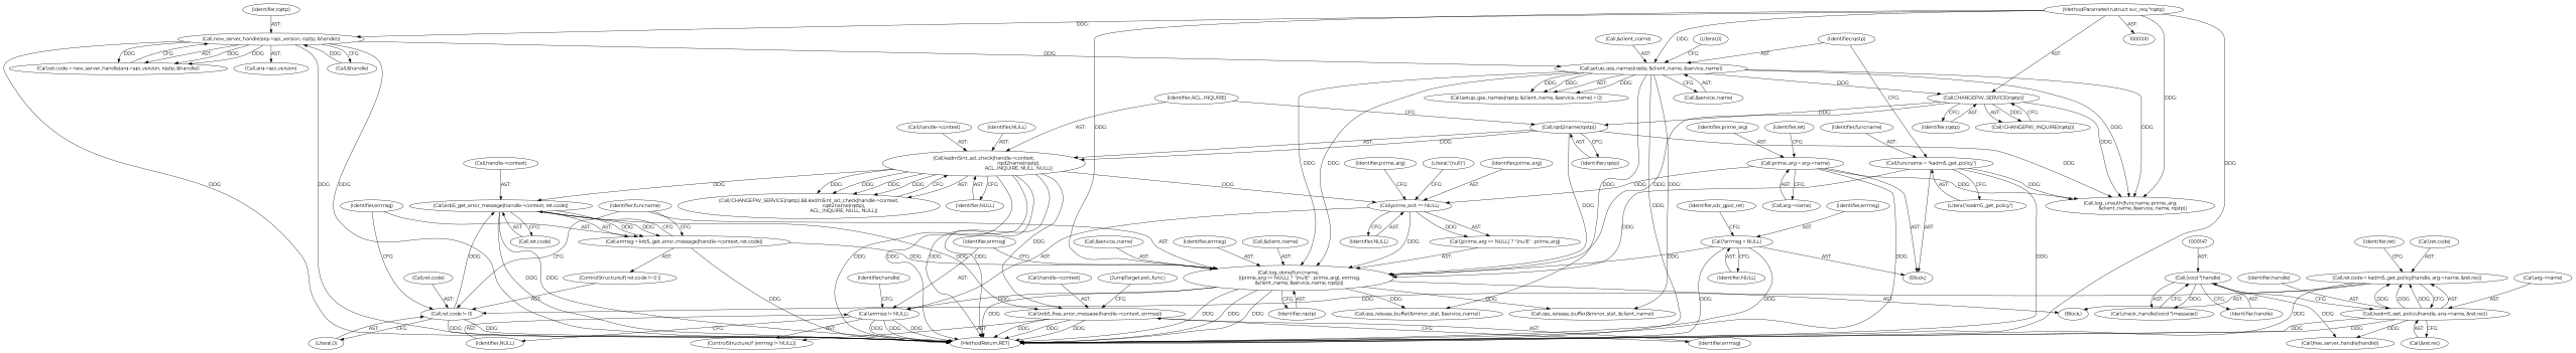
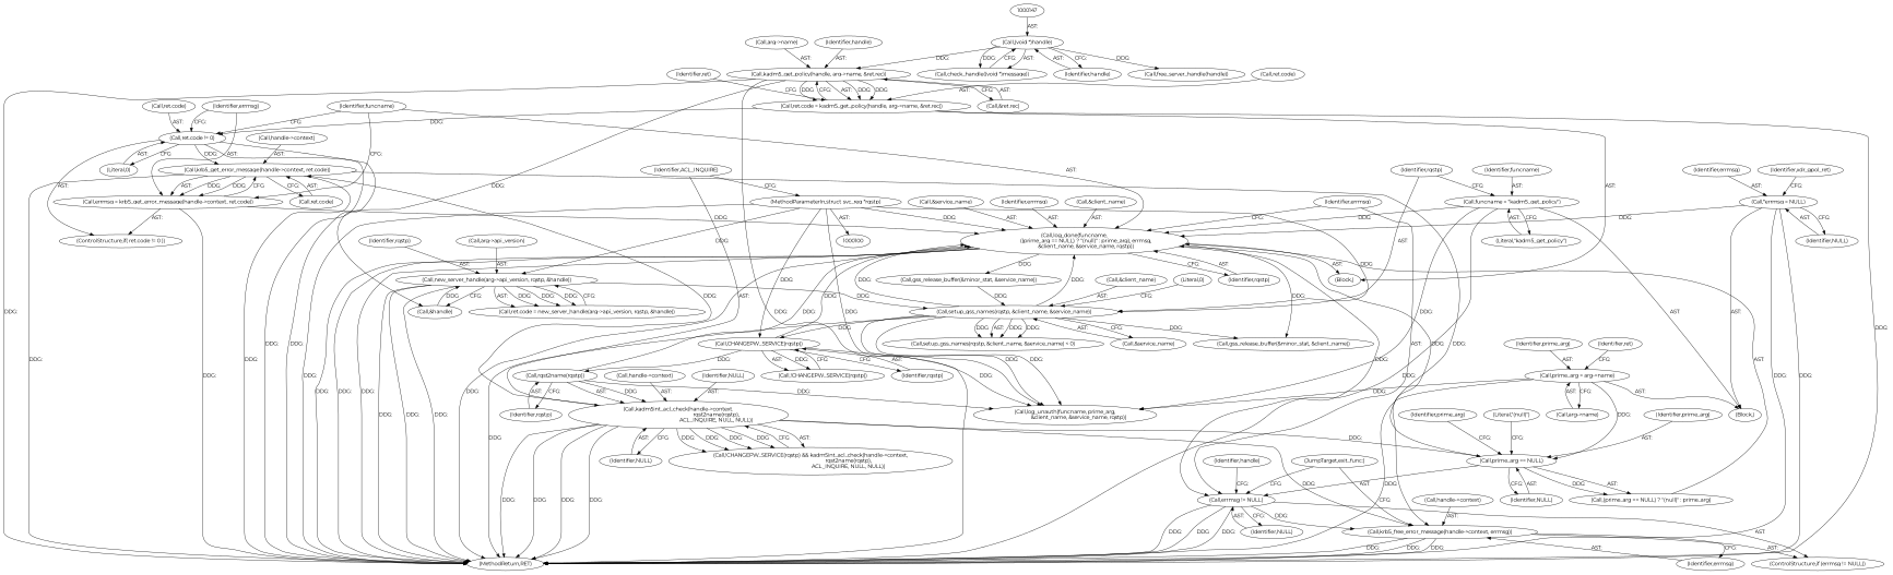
  digraph {
    fontname=Montserrat
    node [fontname=Montserrat]
    edge [fontname=Montserrat]
    n1 [label="(Call,krb5_free_error_message(handle->context, errmsg))"]
    n2 [label="(MethodReturn,RET)"]
    n3 [label="(ControlStructure,if (errmsg != NULL))"]
    n4 [label="(Identifier,errmsg)"]
    n5 [label="(Call,krb5_get_error_message(handle->context, ret.code))"]
    n6 [label="(Call,errmsg = krb5_get_error_message(handle->context, ret.code))"]
    n7 [label="(Call,ret.code)"]
    n8 [label="(Call,log_done(funcname,\n                 ((prime_arg == NULL) ? \"(null)\" : prime_arg), errmsg,\n                 &client_name, &service_name, rqstp))"]
    n9 [label="(ControlStructure,if( ret.code != 0 ))"]
    n10 [label="(Call,kadm5int_acl_check(handle->context,\n                                                       rqst2name(rqstp),\n                                                       ACL_INQUIRE, NULL, NULL))"]
-   n11 [label="(Call,prime_exit == NULL)"]
+   n11 [label="(Call,prime_arg == NULL)"]
    n12 [label="(Call,!CHANGEPW_SERVICE(rqstp) && kadm5int_acl_check(handle->context,\n                                                       rqst2name(rqstp),\n                                                       ACL_INQUIRE, NULL, NULL))"]
    n13 [label="(Identifier,NULL)"]
    n14 [label="(Call,errmsg != NULL)"]
    n15 [label="(Call,(prime_arg == NULL) ? \"(null)\" : prime_arg)"]
    n16 [label="(Identifier,NULL)"]
    n17 [label="(Call,rqst2name(rqstp))"]
    n18 [label="(Identifier,rqstp)"]
    n19 [label="(Call,log_unauth(funcname, prime_arg,\n                    &client_name, &service_name, rqstp))"]
    n20 [label="(Call,gss_release_buffer(&minor_stat, &service_name))"]
    n21 [label="(Call,gss_release_buffer(&minor_stat, &client_name))"]
    n22 [label="(Block,)"]
    n23 [label="(Identifier,rqstp)"]
    n24 [label="(Call,CHANGEPW_SERVICE(rqstp))"]
-   n25 [label="(Call,!CHANGEPW_INQUIRE(rqstp))"]
+   n25 [label="(Call,!CHANGEPW_SERVICE(rqstp))"]
    n26 [label="(Identifier,rqstp)"]
    n27 [label="(Call,setup_gss_names(rqstp, &client_name, &service_name))"]
    n28 [label="(Call,&service_name)"]
    n29 [label="(Call,setup_gss_names(rqstp, &client_name, &service_name) < 0)"]
    n30 [label="(Call,new_server_handle(arg->api_version, rqstp, &handle))"]
    n31 [label="(Call,&handle)"]
    n32 [label="(Call,ret.code = new_server_handle(arg->api_version, rqstp, &handle))"]
    n33 [label="(MethodParameterIn,struct svc_req *rqstp)"]
    1000100
    n35 [label="(Call,ret.code != 0)"]
    n36 [label="(Literal,0)"]
    n37 [label="(Call,ret.code = kadm5_get_policy(handle, arg->name, &ret.rec))"]
    n38 [label="(Call,kadm5_get_policy(handle, arg->name, &ret.rec))"]
    n39 [label="(Call,&ret.rec)"]
    n40 [label="(Call,free_server_handle(handle))"]
    n41 [label="(Call,(void *)handle)"]
    n42 [label="(Call,check_handle((void *)message))"]
    n43 [label="(Identifier,handle)"]
    n44 [label="(Identifier,NULL)"]
    n45 [label="(Call,funcname = \"kadm5_get_policy\")"]
    n46 [label="(Block,)"]
    n47 [label="(Literal,\"kadm5_get_policy\")"]
    n48 [label="(Call,prime_arg = arg->name)"]
    n49 [label="(Call,arg->name)"]
    n50 [label="(Call,*errmsg = NULL)"]
    n51 [label="(Identifier,NULL)"]
    n52 [label="(Identifier,prime_arg)"]
    n53 [label="(Identifier,prime_arg)"]
    n54 [label="(Call,&service_name)"]
    n55 [label="(Identifier,errmsg)"]
    n56 [label="(Identifier,ret)"]
    n57 [label="(Identifier,xdr_gpol_ret)"]
    n58 [label="(Call,handle->context)"]
    n59 [label="(Call,handle->context)"]
    n60 [label="(Literal,0)"]
    n61 [label="(Identifier,errmsg)"]
    n62 [label="(Identifier,rqstp)"]
    n63 [label="(Call,arg->name)"]
    n64 [label="(Identifier,funcname)"]
    n65 [label="(Identifier,prime_arg)"]
    n66 [label="(Call,handle->context)"]
    n67 [label="(Identifier,handle)"]
    n68 [label="(Identifier,ret)"]
    n69 [label="(Identifier,handle)"]
    n70 [label="(Identifier,errmsg)"]
    n71 [label="(Call,&client_name)"]
    n72 [label="(Identifier,rqstp)"]
    n73 [label="(JumpTarget,exit_func:)"]
    n74 [label="(Call,arg->api_version)"]
    n75 [label="(Identifier,errmsg)"]
    n76 [label="(Call,ret.code)"]
    n77 [label="(Literal,\"(null)\")"]
    n78 [label="(Call,&client_name)"]
    n79 [label="(Identifier,NULL)"]
    n80 [label="(Identifier,funcname)"]
    n81 [label="(Call,ret.code)"]
    n82 [label="(Identifier,ACL_INQUIRE)"]
    1000147
    n1 -> n2 [label="DDG: "]
    n1 -> n2 [label="DDG: "]
    n1 -> n2 [label="DDG: "]
    n1 -> n3 [label="AST: "]
    n1 -> n4 [label="CFG: "]
    n4 -> n1 [label="AST: "]
    n5 -> n1 [label="DDG: "]
    n5 -> n2 [label="DDG: "]
    n5 -> n2 [label="DDG: "]
    n5 -> n6 [label="AST: "]
    n5 -> n6 [label="DDG: "]
    n5 -> n6 [label="DDG: "]
    n5 -> n7 [label="CFG: "]
    n6 -> n2 [label="DDG: "]
    n6 -> n5 [label="CFG: "]
    n6 -> n8 [label="DDG: "]
    n6 -> n9 [label="AST: "]
    n7 -> n5 [label="AST: "]
    n8 -> n2 [label="DDG: "]
    n8 -> n2 [label="DDG: "]
    n8 -> n2 [label="DDG: "]
    n8 -> n2 [label="DDG: "]
    n8 -> n14 [label="DDG: "]
    n8 -> n20 [label="DDG: "]
    n8 -> n21 [label="DDG: "]
    n8 -> n22 [label="AST: "]
    n8 -> n23 [label="CFG: "]
    n10 -> n1 [label="DDG: "]
    n10 -> n2 [label="DDG: "]
    n10 -> n2 [label="DDG: "]
    n10 -> n2 [label="DDG: "]
    n10 -> n2 [label="DDG: "]
    n10 -> n5 [label="DDG: "]
    n10 -> n11 [label="DDG: "]
    n10 -> n12 [label="AST: "]
    n10 -> n12 [label="DDG: "]
    n10 -> n12 [label="DDG: "]
    n10 -> n12 [label="DDG: "]
    n10 -> n12 [label="DDG: "]
    n10 -> n13 [label="CFG: "]
    n11 -> n8 [label="DDG: "]
    n11 -> n14 [label="AST: "]
    n11 -> n15 [label="AST: "]
    n11 -> n15 [label="DDG: "]
    n11 -> n16 [label="CFG: "]
    n12 -> n10 [label="CFG: "]
    n13 -> n10 [label="AST: "]
+   n14 -> n1 [label="DDG: "]
    n14 -> n2 [label="DDG: "]
    n14 -> n2 [label="DDG: "]
    n14 -> n2 [label="DDG: "]
    n14 -> n3 [label="AST: "]
    n14 -> n44 [label="CFG: "]
    n15 -> n8 [label="AST: "]
    n16 -> n11 [label="AST: "]
    n17 -> n8 [label="DDG: "]
    n17 -> n10 [label="AST: "]
    n17 -> n10 [label="DDG: "]
    n17 -> n18 [label="CFG: "]
    n17 -> n19 [label="DDG: "]
    n18 -> n17 [label="AST: "]
    n23 -> n8 [label="AST: "]
    n24 -> n8 [label="DDG: "]
    n24 -> n17 [label="DDG: "]
    n24 -> n19 [label="DDG: "]
    n24 -> n25 [label="AST: "]
    n24 -> n25 [label="DDG: "]
    n24 -> n26 [label="CFG: "]
    n25 -> n24 [label="CFG: "]
    n26 -> n24 [label="AST: "]
    n27 -> n2 [label="DDG: "]
    n27 -> n8 [label="DDG: "]
    n27 -> n8 [label="DDG: "]
    n27 -> n19 [label="DDG: "]
    n27 -> n19 [label="DDG: "]
-   n27 -> n20 [label="DDG: "]
+   n20 -> n27 [label="DDG: "]
    n27 -> n21 [label="DDG: "]
    n27 -> n24 [label="DDG: "]
    n27 -> n28 [label="CFG: "]
    n27 -> n29 [label="AST: "]
    n27 -> n29 [label="DDG: "]
    n27 -> n29 [label="DDG: "]
    n27 -> n29 [label="DDG: "]
    n28 -> n27 [label="AST: "]
    n30 -> n2 [label="DDG: "]
    n30 -> n2 [label="DDG: "]
    n30 -> n2 [label="DDG: "]
    n30 -> n27 [label="DDG: "]
    n30 -> n31 [label="CFG: "]
    n30 -> n32 [label="AST: "]
    n30 -> n32 [label="DDG: "]
    n30 -> n32 [label="DDG: "]
    n30 -> n32 [label="DDG: "]
    n31 -> n30 [label="DDG: "]
    n32 -> n30 [label="CFG: "]
    n33 -> n2 [label="DDG: "]
    n33 -> n8 [label="DDG: "]
    n33 -> n19 [label="DDG: "]
-   n33 -> n24 [label="AST: "]
+   n33 -> n24 [label="DDG: "]
    n33 -> n27 [label="DDG: "]
    n33 -> n30 [label="DDG: "]
    n33 -> 1000100 [label="AST: "]
    n35 -> n2 [label="DDG: "]
    n35 -> n2 [label="DDG: "]
    n35 -> n5 [label="DDG: "]
-   n9 -> n35 [label="AST: "]
+   n35 -> n9 [label="AST: "]
    n35 -> n36 [label="CFG: "]
    n36 -> n35 [label="AST: "]
    n37 -> n2 [label="DDG: "]
    n37 -> n22 [label="AST: "]
    n37 -> n35 [label="DDG: "]
    n37 -> n38 [label="CFG: "]
    n38 -> n2 [label="DDG: "]
    n38 -> n2 [label="DDG: "]
    n38 -> n37 [label="AST: "]
    n38 -> n37 [label="DDG: "]
    n38 -> n37 [label="DDG: "]
    n38 -> n37 [label="DDG: "]
    n38 -> n39 [label="CFG: "]
-   n38 -> n40 [label="DDG: "]
+   n38 -> n31 [label="DDG: "]
    n39 -> n38 [label="AST: "]
-   n41 -> n38 [label="CFG: "]
+   n41 -> n38 [label="DDG: "]
    n41 -> n40 [label="DDG: "]
    n41 -> n42 [label="AST: "]
    n41 -> n42 [label="DDG: "]
    n41 -> n43 [label="CFG: "]
    n42 -> n41 [label="CFG: "]
    n43 -> n41 [label="AST: "]
    n44 -> n14 [label="AST: "]
    n45 -> n2 [label="DDG: "]
    n45 -> n8 [label="DDG: "]
    n45 -> n19 [label="DDG: "]
    n45 -> n46 [label="AST: "]
    n45 -> n47 [label="CFG: "]
    n47 -> n45 [label="AST: "]
    n48 -> n2 [label="DDG: "]
    n48 -> n11 [label="DDG: "]
    n48 -> n19 [label="DDG: "]
    n48 -> n46 [label="AST: "]
    n48 -> n49 [label="CFG: "]
    n49 -> n48 [label="AST: "]
    n50 -> n2 [label="DDG: "]
    n50 -> n2 [label="DDG: "]
    n50 -> n8 [label="DDG: "]
    n50 -> n46 [label="AST: "]
    n50 -> n51 [label="CFG: "]
    n51 -> n50 [label="AST: "]
    n52 -> n11 [label="AST: "]
    n53 -> n48 [label="AST: "]
    n54 -> n8 [label="AST: "]
    n55 -> n50 [label="AST: "]
    n56 -> n37 [label="CFG: "]
    n57 -> n50 [label="CFG: "]
    n58 -> n5 [label="AST: "]
    n59 -> n1 [label="AST: "]
    n60 -> n27 [label="CFG: "]
    n61 -> n8 [label="AST: "]
    n62 -> n27 [label="AST: "]
    n62 -> n45 [label="CFG: "]
    n63 -> n38 [label="AST: "]
    n64 -> n45 [label="AST: "]
    n65 -> n11 [label="CFG: "]
    n66 -> n10 [label="AST: "]
    n67 -> n38 [label="AST: "]
    n68 -> n48 [label="CFG: "]
    n69 -> n14 [label="CFG: "]
    n70 -> n6 [label="AST: "]
    n70 -> n35 [label="CFG: "]
    n71 -> n8 [label="AST: "]
    n72 -> n30 [label="AST: "]
    n73 -> n1 [label="CFG: "]
-   n30 -> n74 [label="AST: "]
+   n73 -> n14 [label="CFG: "]
+   n74 -> n30 [label="AST: "]
    n75 -> n8 [label="CFG: "]
    n75 -> n14 [label="AST: "]
    n76 -> n35 [label="AST: "]
    n77 -> n11 [label="CFG: "]
    n78 -> n27 [label="AST: "]
    n79 -> n10 [label="AST: "]
    n80 -> n6 [label="CFG: "]
    n80 -> n8 [label="AST: "]
    n80 -> n35 [label="CFG: "]
    n81 -> n37 [label="AST: "]
    n82 -> n10 [label="AST: "]
-   n82 -> n17 [label="CFG: "]
+   n82 -> n33 [label="CFG: "]
    1000147 -> n41 [label="AST: "]
  }
